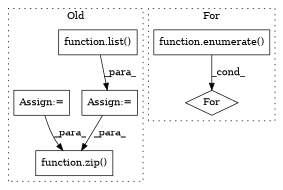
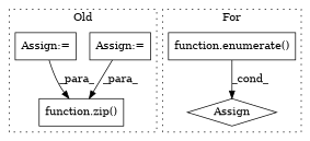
  digraph {
    node [a=75 l=3 shape=box]
-   n1 [l="5,1" label="function.list()" s="13091,13120"]
    n2 [a=68 label="Assign:=" s=13088]
    n3 [l="4,1" label="function.zip()" s="13239,13254"]
    n4 [a=68 label="Assign:=" s=13138]
    n5 [l="10,1" label="function.enumerate()" s="13453,13493"]
-   n6 [a=107 l="4,18" label=For s="13422,13494" shape=diamond]
+   n6 [a=107 l="4,18" label=Assign s="13422,13494" shape=diamond]
    subgraph cluster_1 {
      label=Old
      style=dotted
-     n1
      n2
      n3
      n4
    }
    subgraph cluster_2 {
      label=For
      style=dotted
      n5
      n6
    }
-   n1 -> n2 [label=_para_]
    n2 -> n3 [label=_para_]
    n4 -> n3 [label=_para_]
    n5 -> n6 [label=_cond_]
  }
